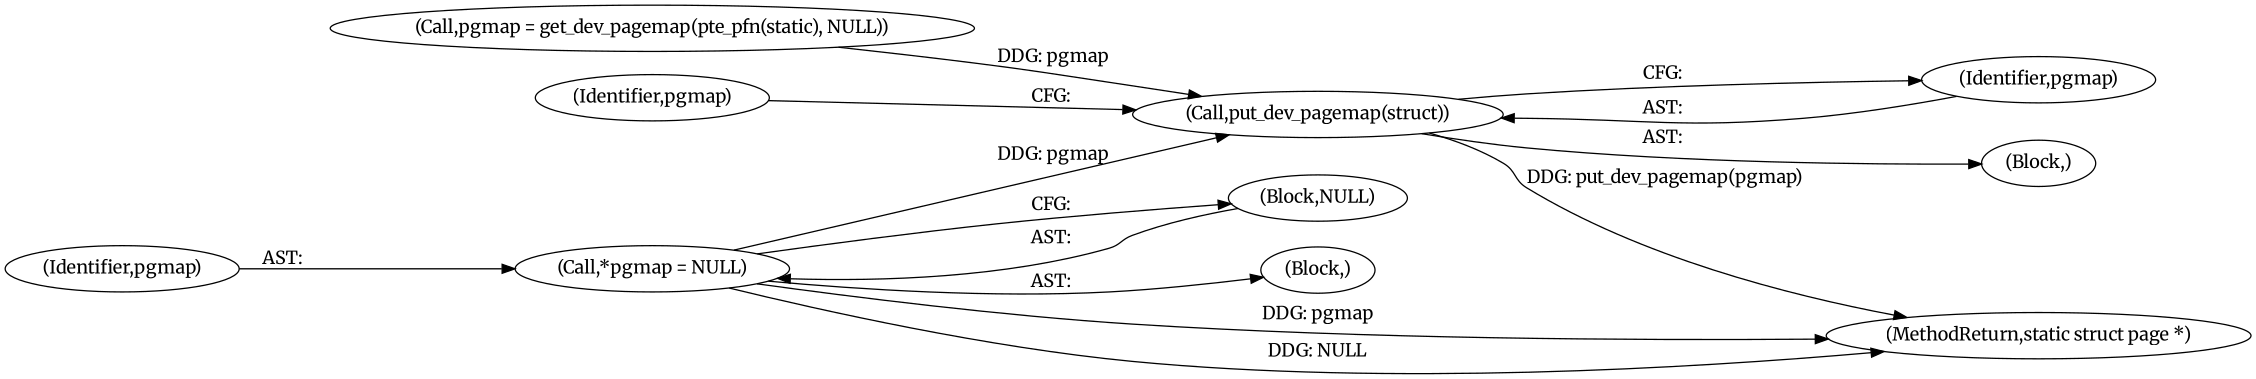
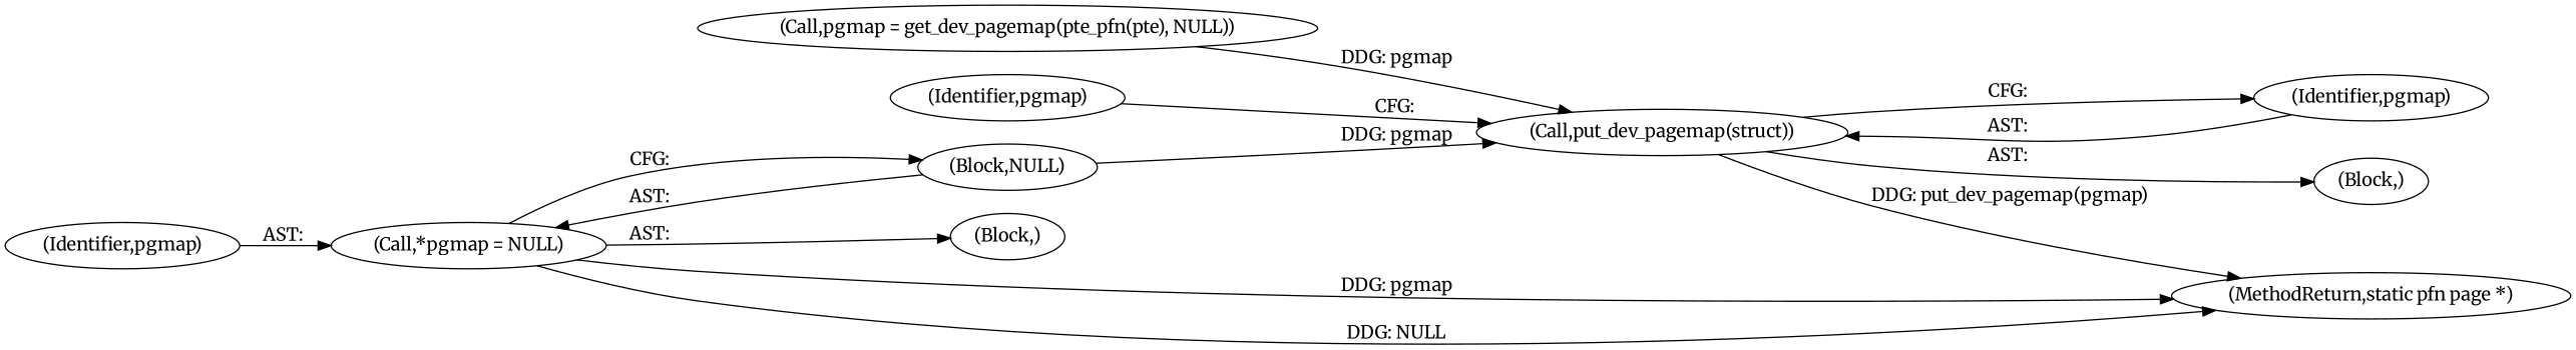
  digraph {
    fontname=Merriweather
    rankdir=LR
    node [fontname=Merriweather]
    edge [fontname=Merriweather]
    n1 [label="(Call,*pgmap = NULL)"]
    n2 [label="(Call,put_dev_pagemap(struct))"]
    n3 [label="(Block,NULL)"]
    n4 [label="(Block,)"]
-   n5 [label="(MethodReturn,static struct page *)"]
+   n5 [label="(MethodReturn,static pfn page *)"]
    n6 [label="(Identifier,pgmap)"]
    n7 [label="(Block,)"]
-   n8 [label="(Call,pgmap = get_dev_pagemap(pte_pfn(static), NULL))"]
+   n8 [label="(Call,pgmap = get_dev_pagemap(pte_pfn(pte), NULL))"]
    n9 [label="(Identifier,pgmap)"]
    n10 [label="(Identifier,pgmap)"]
-   n1 -> n2 [label="DDG: pgmap"]
+   n3 -> n2 [label="DDG: pgmap"]
    n1 -> n3 [label="CFG: "]
    n1 -> n4 [label="AST: "]
    n1 -> n5 [label="DDG: pgmap"]
    n1 -> n5 [label="DDG: NULL"]
    n2 -> n5 [label="DDG: put_dev_pagemap(pgmap)"]
    n2 -> n6 [label="CFG: "]
    n2 -> n7 [label="AST: "]
    n3 -> n1 [label="AST: "]
    n6 -> n2 [label="AST: "]
    n8 -> n2 [label="DDG: pgmap"]
    n9 -> n2 [label="CFG: "]
    n10 -> n1 [label="AST: "]
  }
